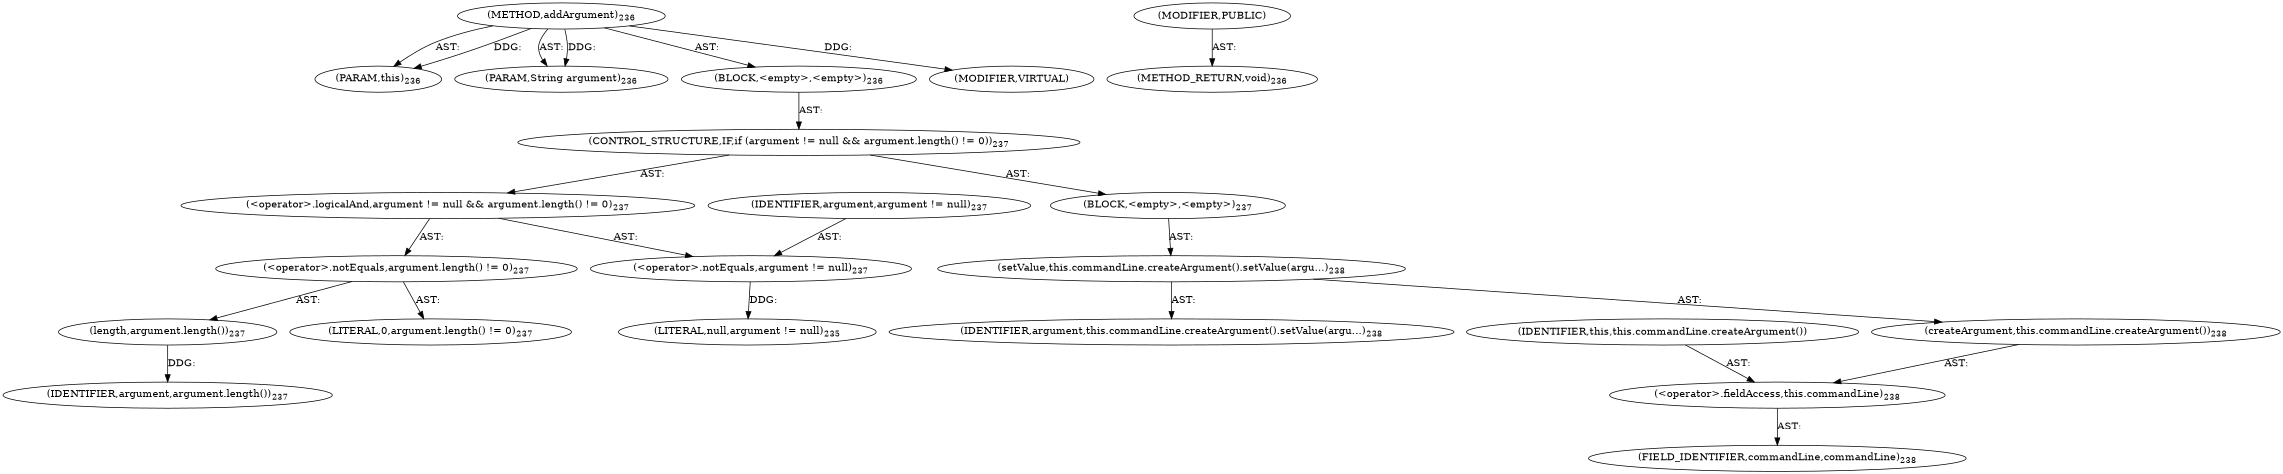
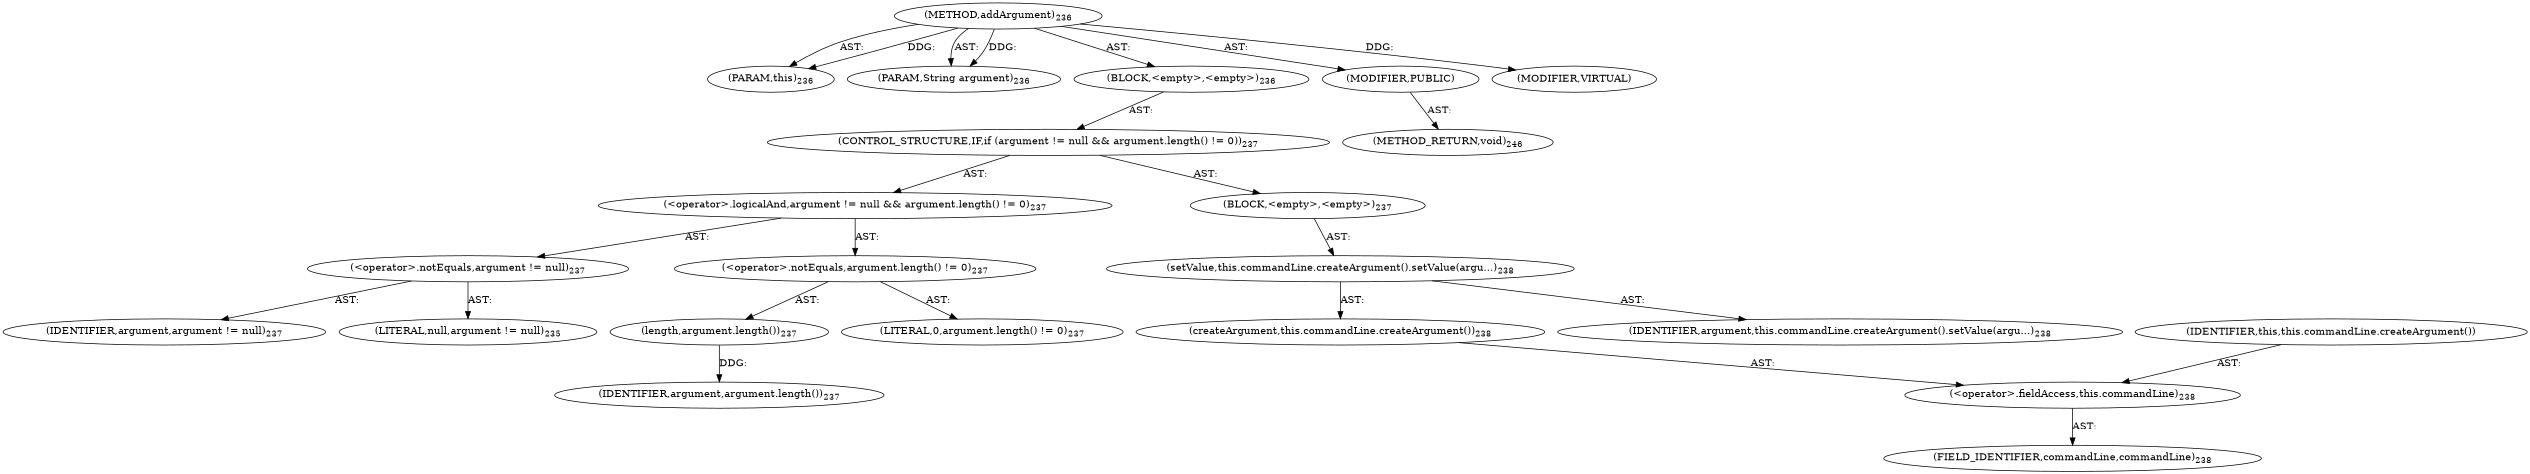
  digraph {
    n1 [label=<(METHOD,addArgument)<SUB>236</SUB>>]
    n2 [label=<(PARAM,this)<SUB>236</SUB>>]
    n3 [label=<(PARAM,String argument)<SUB>236</SUB>>]
    n4 [label=<(BLOCK,&lt;empty&gt;,&lt;empty&gt;)<SUB>236</SUB>>]
    n5 [label=<(MODIFIER,PUBLIC)>]
    n6 [label=<(MODIFIER,VIRTUAL)>]
    n7 [label=<(CONTROL_STRUCTURE,IF,if (argument != null &amp;&amp; argument.length() != 0))<SUB>237</SUB>>]
-   n8 [label=<(METHOD_RETURN,void)<SUB>236</SUB>>]
+   n8 [label=<(METHOD_RETURN,void)<SUB>246</SUB>>]
    n9 [label=<(&lt;operator&gt;.logicalAnd,argument != null &amp;&amp; argument.length() != 0)<SUB>237</SUB>>]
    n10 [label=<(BLOCK,&lt;empty&gt;,&lt;empty&gt;)<SUB>237</SUB>>]
    n11 [label=<(&lt;operator&gt;.notEquals,argument != null)<SUB>237</SUB>>]
    n12 [label=<(&lt;operator&gt;.notEquals,argument.length() != 0)<SUB>237</SUB>>]
    n13 [label=<(setValue,this.commandLine.createArgument().setValue(argu...)<SUB>238</SUB>>]
    n14 [label=<(IDENTIFIER,argument,argument != null)<SUB>237</SUB>>]
    n15 [label=<(LITERAL,null,argument != null)<SUB>235</SUB>>]
    n16 [label=<(length,argument.length())<SUB>237</SUB>>]
    n17 [label=<(LITERAL,0,argument.length() != 0)<SUB>237</SUB>>]
    n18 [label=<(IDENTIFIER,argument,argument.length())<SUB>237</SUB>>]
    n19 [label=<(createArgument,this.commandLine.createArgument())<SUB>238</SUB>>]
    n20 [label=<(IDENTIFIER,argument,this.commandLine.createArgument().setValue(argu...)<SUB>238</SUB>>]
    n21 [label=<(&lt;operator&gt;.fieldAccess,this.commandLine)<SUB>238</SUB>>]
    n22 [label=<(FIELD_IDENTIFIER,commandLine,commandLine)<SUB>238</SUB>>]
    n23 [label=<(IDENTIFIER,this,this.commandLine.createArgument())>]
    n1 -> n2 [label="AST: "]
    n1 -> n2 [label="DDG: "]
    n1 -> n3 [label="AST: "]
    n1 -> n3 [label="DDG: "]
    n1 -> n4 [label="AST: "]
+   n1 -> n5 [label="AST: "]
    n1 -> n6 [label="DDG: "]
    n4 -> n7 [label="AST: "]
    n5 -> n8 [label="AST: "]
    n7 -> n9 [label="AST: "]
    n7 -> n10 [label="AST: "]
    n9 -> n11 [label="AST: "]
    n9 -> n12 [label="AST: "]
    n10 -> n13 [label="AST: "]
-   n14 -> n11 [label="AST: "]
-   n11 -> n15 [label="DDG: "]
+   n11 -> n14 [label="AST: "]
+   n11 -> n15 [label="AST: "]
    n12 -> n16 [label="AST: "]
    n12 -> n17 [label="AST: "]
    n13 -> n19 [label="AST: "]
    n13 -> n20 [label="AST: "]
    n16 -> n18 [label="DDG: "]
    n19 -> n21 [label="AST: "]
    n21 -> n22 [label="AST: "]
    n23 -> n21 [label="AST: "]
  }
